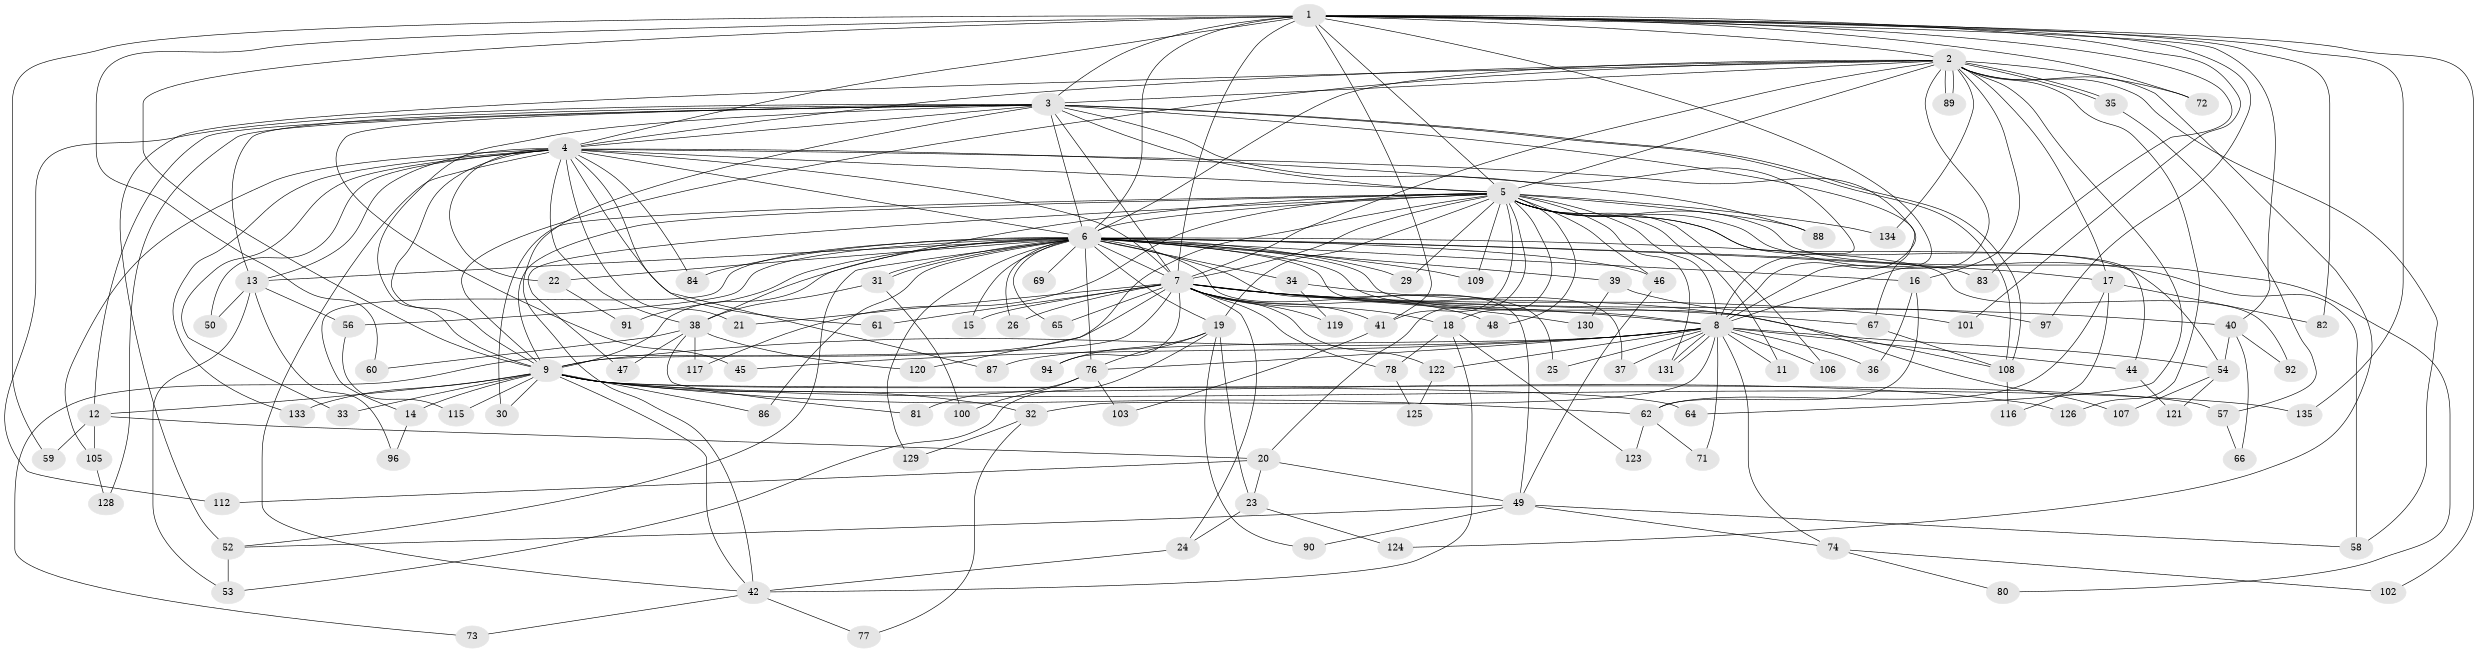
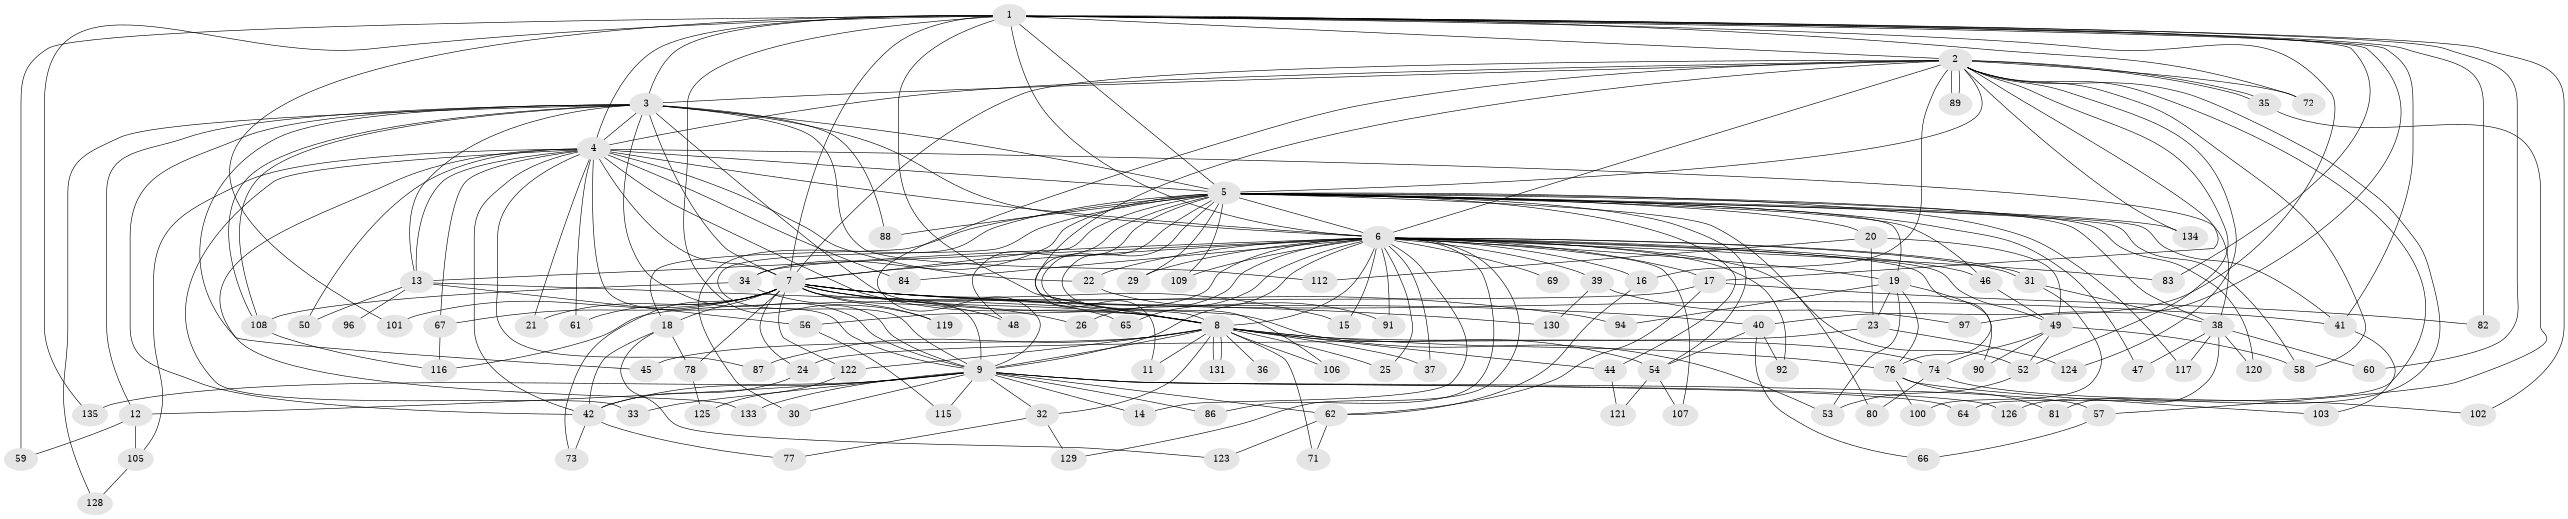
  graph {
    node [color=gray90 style=filled]
    1 [super="+70"]
    2 [super="+98"]
    3 [super="+63"]
    4 [super="+75"]
    5 [super="+132"]
    6 [super="+10"]
    7 [super="+43"]
    8 [super="+28"]
    9 [super="+99"]
    40
    41
    59
    60
    72
    82
    83
    97
    101
    102
    135
    16
    17
    35
    52 [super="+104"]
    58 [super="+95"]
    64
    89
    124
    126
    134
    12
    13 [super="+27"]
    42 [super="+85"]
    45
    88
    108 [super="+110"]
    112
    128
    21
    22
    33
    38 [super="+51"]
    n43 [label=50]
    61
    67
    84
    87
    105
    133
    11
    18 [super="+79"]
    19 [super="+68"]
    20
    29
    30 [super="+113"]
    34 [super="+118"]
    44
    46 [super="+127"]
    47
    48
    54 [super="+93"]
    80
    106
    109
    117
    120
    14
    15
    25
    26
    31
    37
    39
    49 [super="+50"]
    56
    65
    69
    76 [super="+114"]
    86
    91
    92
    107
    129
    24
    73
    78
    94
    119
    122
    130
    32
    36
    71
    74
    131
    57
    62 [super="+111"]
    115
    66
    103
    116
    53
    96
    77
    81
    123
    23
    90
    121
    100
    125
    1 -- 2
    1 -- 3
    1 -- 4
    1 -- 5
    1 -- 6 [weight=2]
    1 -- 7
    1 -- 8
    1 -- 9 [weight=2]
    1 -- 40
    1 -- 41
    1 -- 59
    1 -- 60
    1 -- 72
    1 -- 82
    1 -- 83
    1 -- 97
    1 -- 101
    1 -- 102
    1 -- 135
    2 -- 3
    2 -- 4
    2 -- 5
    2 -- 6 [weight=2]
    2 -- 7
    2 -- 8
    2 -- 9 [weight=2]
    2 -- 72
    2 -- 16
    2 -- 17
    2 -- 35
    2 -- 35
    2 -- 52
    2 -- 58
    2 -- 64
    2 -- 89
    2 -- 89
    2 -- 124
    2 -- 126
    2 -- 134
    3 -- 4
    3 -- 5
    3 -- 6 [weight=2]
    3 -- 7
    3 -- 8
    3 -- 9
    3 -- 12
    3 -- 13
    3 -- 42
    3 -- 45
    3 -- 88
    3 -- 108
    3 -- 108
    3 -- 112
    3 -- 128
    4 -- 5
    4 -- 6 [weight=2]
    4 -- 7
    4 -- 8
    4 -- 9
    4 -- 13
    4 -- 42
    4 -- 21
    4 -- 22
    4 -- 33 [weight=2]
    4 -- 38
    4 -- n43
    4 -- 61
    4 -- 67
    4 -- 84
    4 -- 87
    4 -- 105
    4 -- 133
    5 -- 6 [weight=2]
    5 -- 7
    5 -- 8
    5 -- 9
    5 -- 41
    5 -- 58
    5 -- 134
    5 -- 88
    5 -- 38
    5 -- 11
    5 -- 18
    5 -- 19
    5 -- 20
    5 -- 29
    5 -- 30 [weight=2]
-   5 -- 131
+   5 -- 34
    5 -- 44
    5 -- 46
    5 -- 47
    5 -- 48
    5 -- 54
    5 -- 80
    5 -- 106 [weight=2]
    5 -- 109
    5 -- 117
    5 -- 120
    6 -- 7 [weight=2]
    6 -- 8 [weight=2]
    6 -- 9 [weight=2]
    6 -- 83
    6 -- 16
    6 -- 17
    6 -- 52
    6 -- 13
    6 -- 22
    6 -- 84
    6 -- 19
    6 -- 29
    6 -- 34
    6 -- 46 [weight=2]
    6 -- 109
    6 -- 14
    6 -- 15
    6 -- 25
    6 -- 26
    6 -- 31
    6 -- 31
    6 -- 37
    6 -- 39
    6 -- 49
    6 -- 56
    6 -- 65
    6 -- 69
    6 -- 76
    6 -- 86
    6 -- 91
    6 -- 92
    6 -- 107
    6 -- 129
    7 -- 8 [weight=2]
    7 -- 9
    7 -- 40
    7 -- 41
    7 -- 101
    7 -- 21
    7 -- 61
    7 -- 67
    7 -- 18
    7 -- 48
    7 -- 15
    7 -- 26
    7 -- 65
    7 -- 24
    7 -- 73
    7 -- 78
    7 -- 94
    7 -- 119
    7 -- 122
    7 -- 130
    8 -- 9
    8 -- 45
    8 -- 87
    8 -- 11
    8 -- 44
    8 -- 54
    8 -- 106
    8 -- 25
    8 -- 37
    8 -- 76
    8 -- 122
    8 -- 32
    8 -- 36
    8 -- 71
    8 -- 74
    8 -- 131
    8 -- 131
    9 -- 135
    9 -- 64
    9 -- 126
    9 -- 12
    9 -- 42
    9 -- 33
    9 -- 133
    9 -- 30
    9 -- 14
    9 -- 86
    9 -- 32
    9 -- 57
    9 -- 62
    9 -- 115
    40 -- 54
    40 -- 92
    40 -- 66
    41 -- 103
-   16 -- 36
    16 -- 62
    17 -- 82
    17 -- 62
    17 -- 116
    35 -- 57
    52 -- 53
    12 -- 59
    12 -- 105
-   12 -- 20
    13 -- n43
    13 -- 56
    13 -- 53
    13 -- 96
    42 -- 73
    42 -- 77
    108 -- 116
    22 -- 91
    38 -- 60
    38 -- 47
    38 -- 117
    38 -- 120
    38 -- 81
-   67 -- 108
+   67 -- 116
    105 -- 128
    18 -- 42
    18 -- 78
    18 -- 123
    19 -- 76
    19 -- 94
    19 -- 53
    19 -- 23
    19 -- 90
    20 -- 112
    20 -- 49
    20 -- 23
    34 -- 108
    34 -- 119
    44 -- 121
    46 -- 49
    54 -- 107
    54 -- 121
-   14 -- 96
    31 -- 38
    31 -- 100
    39 -- 97
    39 -- 130
    49 -- 52
    49 -- 58
    49 -- 74
    49 -- 90
    56 -- 115
    76 -- 103
    76 -- 81
    76 -- 100
    24 -- 42
    78 -- 125
    122 -- 125
    32 -- 129
    32 -- 77
    74 -- 102
    74 -- 80
    57 -- 66
    62 -- 71
    62 -- 123
    23 -- 124
    23 -- 24
  }
